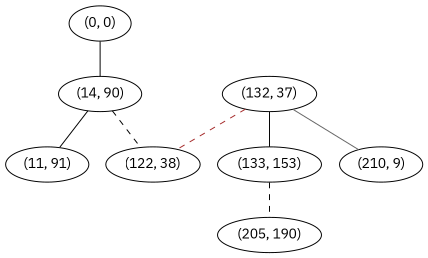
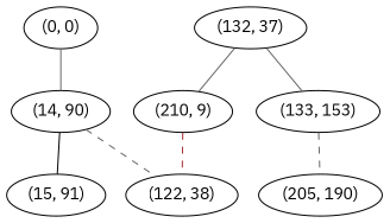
  graph {
    fontname="IBM Plex Sans"
    node [fontname="IBM Plex Sans"]
    edge [color=gray40 fontname="IBM Plex Sans" style=solid weight=1]
    "(0, 0)"
    "(14, 90)"
    "(122, 38)"
-   "(11, 91)"
+   "(11, 91)" [label="(15, 91)"]
    "(132, 37)"
    "(133, 153)"
    "(210, 9)"
    "(205, 190)"
-   "(0, 0)" -- "(14, 90)" [color=black weight=4]
-   "(14, 90)" -- "(122, 38)" [color=black style=dashed]
+   "(0, 0)" -- "(14, 90)" [weight=4]
+   "(14, 90)" -- "(122, 38)" [style=dashed]
    "(14, 90)" -- "(11, 91)" [color=black]
-   "(132, 37)" -- "(122, 38)" [color=brown style=dashed]
-   "(132, 37)" -- "(133, 153)" [color=black]
+   "(210, 9)" -- "(122, 38)" [color=brown style=dashed]
+   "(132, 37)" -- "(133, 153)"
    "(132, 37)" -- "(210, 9)"
-   "(133, 153)" -- "(205, 190)" [color=black style=dashed]
+   "(133, 153)" -- "(205, 190)" [style=dashed]
  }
